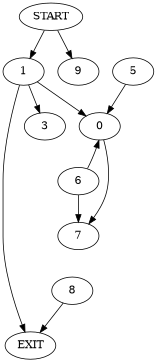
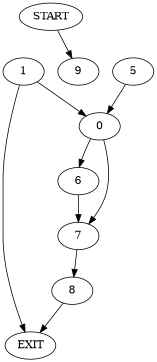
  digraph {
    n1 [label=START]
    1
    9
    n4 [label=EXIT]
    n5 [label=0]
-   3
    6
    7
    8
    5
-   n1 -> 1
    n1 -> 9
    1 -> n4
    1 -> n5
-   1 -> 3
-   6 -> n5
+   n5 -> 6
    n5 -> 7
    6 -> 7
+   7 -> 8
    8 -> n4
    5 -> n5
  }
